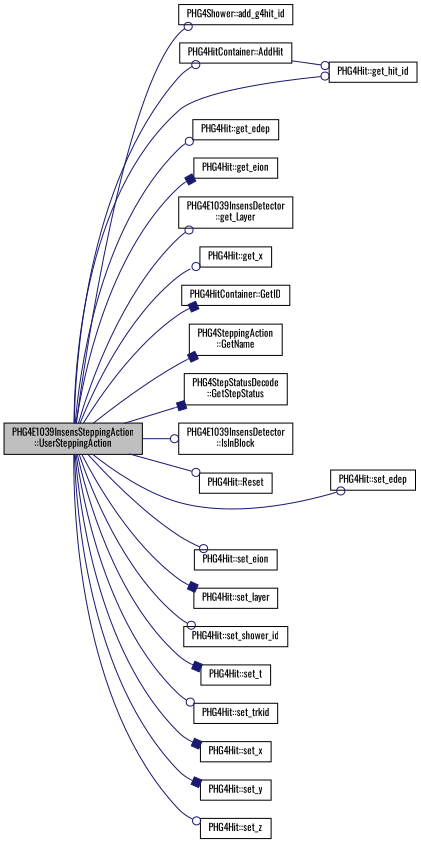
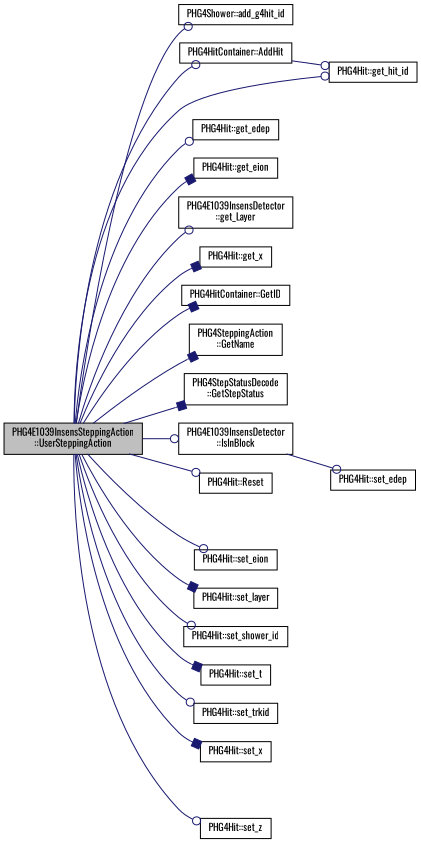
  digraph {
    fontname=Oswald
    rankdir=LR
    node [color=black fontname=Oswald fontsize=10 shape=record]
    edge [arrowhead=odot color=midnightblue fontname=Oswald fontsize=10 labelfontname=FreeSans labelfontsize=10 style=solid]
    n1 [fillcolor=grey75 fontcolor=black height=0.2 label="PHG4E1039InsensSteppingAction\l::UserSteppingAction" style=filled width=0.4]
    n2 [height=0.2 label="PHG4Shower::add_g4hit_id" width=0.4]
    n3 [height=0.2 label="PHG4HitContainer::AddHit" width=0.4]
    n4 [height=0.2 label="PHG4Hit::get_hit_id" width=0.4]
    n5 [height=0.2 label="PHG4Hit::get_edep" width=0.4]
    n6 [height=0.2 label="PHG4Hit::get_eion" width=0.4]
    n7 [height=0.2 label="PHG4E1039InsensDetector\l::get_Layer" width=0.4]
    n8 [height=0.2 label="PHG4Hit::get_x" width=0.4]
    n9 [height=0.2 label="PHG4HitContainer::GetID" width=0.4]
    n10 [height=0.2 label="PHG4SteppingAction\l::GetName" width=0.4]
    n11 [height=0.2 label="PHG4StepStatusDecode\l::GetStepStatus" width=0.4]
    n12 [height=0.2 label="PHG4E1039InsensDetector\l::IsInBlock" width=0.4]
    n13 [height=0.2 label="PHG4Hit::Reset" width=0.4]
    n14 [height=0.2 label="PHG4Hit::set_edep" width=0.4]
    n15 [height=0.2 label="PHG4Hit::set_eion" width=0.4]
    n16 [height=0.2 label="PHG4Hit::set_layer" width=0.4]
    n17 [height=0.2 label="PHG4Hit::set_shower_id" width=0.4]
    n18 [height=0.2 label="PHG4Hit::set_t" width=0.4]
    n19 [height=0.2 label="PHG4Hit::set_trkid" width=0.4]
    n20 [height=0.2 label="PHG4Hit::set_x" width=0.4]
-   n21 [height=0.2 label="PHG4Hit::set_y" width=0.4]
    n22 [height=0.2 label="PHG4Hit::set_z" width=0.4]
    n1 -> n2
    n1 -> n3
    n1 -> n4
    n1 -> n5
    n1 -> n6 [arrowhead=box]
    n1 -> n7
-   n1 -> n8
+   n1 -> n8 [arrowhead=box]
    n1 -> n9 [arrowhead=box]
    n1 -> n10 [arrowhead=box]
    n1 -> n11 [arrowhead=box]
    n1 -> n12
    n1 -> n13
-   n1 -> n14
+   n12 -> n14
    n1 -> n15
    n1 -> n16 [arrowhead=box]
    n1 -> n17
    n1 -> n18 [arrowhead=box]
    n1 -> n19
    n1 -> n20 [arrowhead=box]
-   n1 -> n21 [arrowhead=box]
    n1 -> n22
    n3 -> n4
  }
